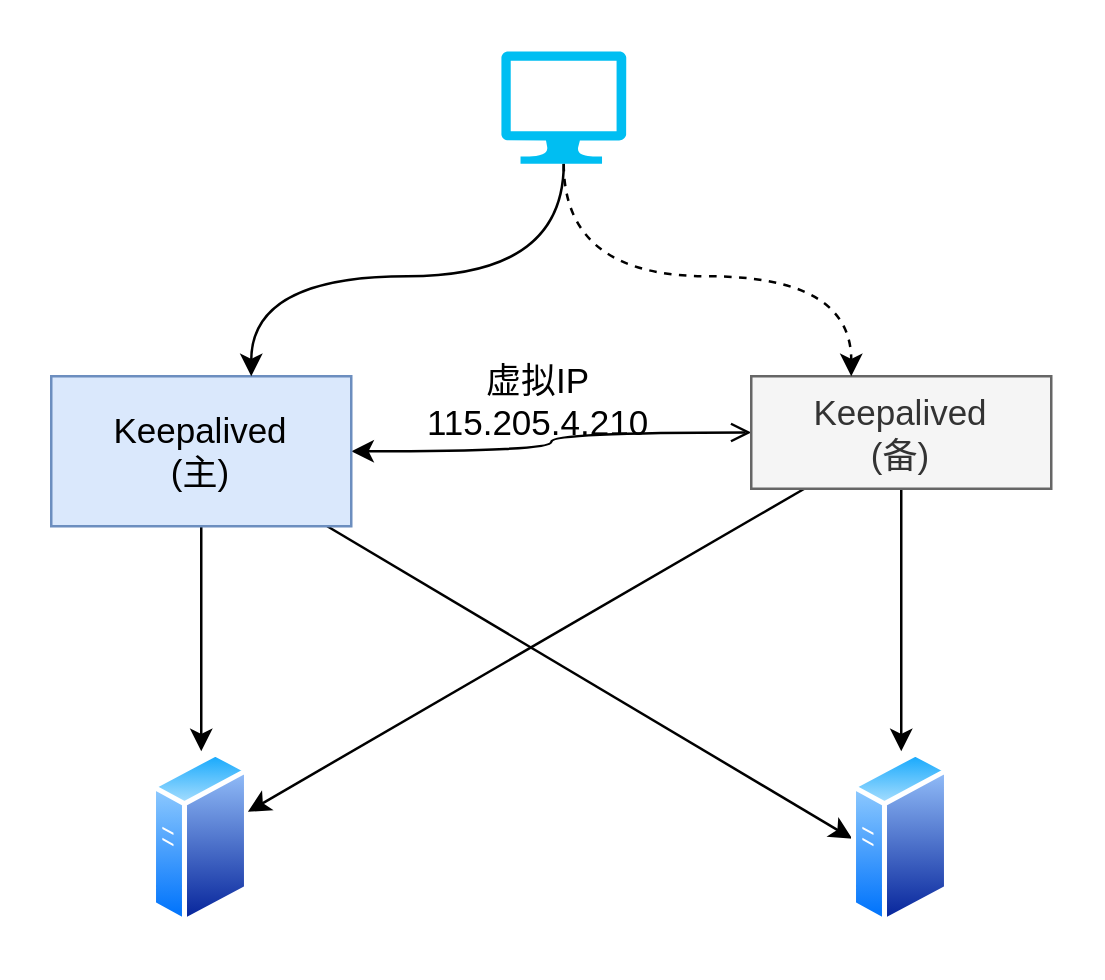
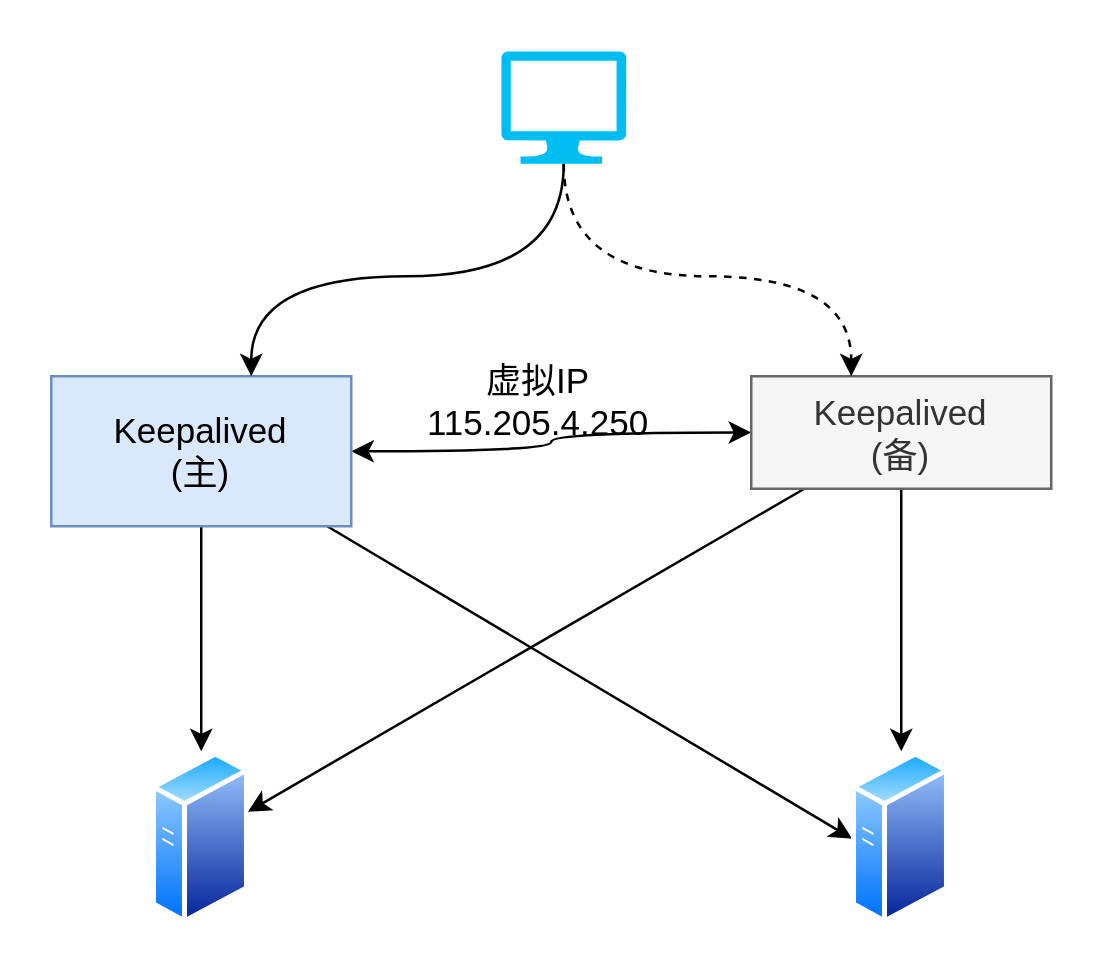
  <mxCell id="0" />
  <mxCell id="1" parent="0" />
  <mxCell id="2" value="" style="aspect=fixed;perimeter=ellipsePerimeter;html=1;align=center;shadow=0;dashed=0;spacingTop=3;image;image=img/lib/active_directory/generic_server.svg;comic=0;fontSize=14;fontColor=#000000;fillColor=#ffffff;" vertex="1" parent="1"><mxGeometry x="60.4" y="300" width="39.2" height="70" as="geometry" /></mxCell>
- <mxCell id="3" style="edgeStyle=orthogonalEdgeStyle;curved=1;rounded=0;orthogonalLoop=1;jettySize=auto;html=1;entryX=0;entryY=0.5;entryDx=0;entryDy=0;fontSize=14;fontColor=#000000;endArrow=open;endFill=1;strokeColor=#000000;strokeWidth=1;startArrow=classic;startFill=1;" edge="1" parent="1" source="6" target="9"><mxGeometry relative="1" as="geometry" /></mxCell>
+ <mxCell id="3" style="edgeStyle=orthogonalEdgeStyle;curved=1;rounded=0;orthogonalLoop=1;jettySize=auto;html=1;entryX=0;entryY=0.5;entryDx=0;entryDy=0;fontSize=14;fontColor=#000000;endArrow=classic;endFill=1;strokeColor=#000000;strokeWidth=1;startArrow=classic;startFill=1;" edge="1" parent="1" source="6" target="9"><mxGeometry relative="1" as="geometry" /></mxCell>
  <mxCell id="4" style="edgeStyle=orthogonalEdgeStyle;curved=1;rounded=0;orthogonalLoop=1;jettySize=auto;html=1;fontSize=14;fontColor=#000000;startArrow=none;startFill=0;endArrow=classic;endFill=1;strokeColor=#000000;strokeWidth=1;" edge="1" parent="1" source="6" target="2"><mxGeometry relative="1" as="geometry" /></mxCell>
  <mxCell id="5" style="rounded=0;orthogonalLoop=1;jettySize=auto;html=1;entryX=0;entryY=0.5;entryDx=0;entryDy=0;fontSize=14;fontColor=#000000;startArrow=none;startFill=0;endArrow=classic;endFill=1;strokeColor=#000000;strokeWidth=1;" edge="1" parent="1" source="6" target="14"><mxGeometry relative="1" as="geometry" /></mxCell>
  <mxCell id="6" value="Keepalived&lt;br&gt;(主)" style="rounded=0;whiteSpace=wrap;html=1;comic=0;fontSize=14;fillColor=#dae8fc;strokeColor=#6c8ebf;" vertex="1" parent="1"><mxGeometry x="20" y="150" width="120" height="60" as="geometry" /></mxCell>
  <mxCell id="7" style="edgeStyle=orthogonalEdgeStyle;curved=1;rounded=0;orthogonalLoop=1;jettySize=auto;html=1;entryX=0.5;entryY=0;entryDx=0;entryDy=0;fontSize=14;fontColor=#000000;startArrow=none;startFill=0;endArrow=classic;endFill=1;strokeColor=#000000;strokeWidth=1;" edge="1" parent="1" source="9" target="14"><mxGeometry relative="1" as="geometry" /></mxCell>
  <mxCell id="8" style="edgeStyle=none;rounded=0;orthogonalLoop=1;jettySize=auto;html=1;fontSize=14;fontColor=#000000;startArrow=none;startFill=0;endArrow=classic;endFill=1;strokeColor=#000000;strokeWidth=1;" edge="1" parent="1" source="9" target="2"><mxGeometry relative="1" as="geometry" /></mxCell>
  <mxCell id="9" value="Keepalived&lt;br&gt;(备)" style="rounded=0;whiteSpace=wrap;html=1;comic=0;fontSize=14;fontColor=#333333;fillColor=#f5f5f5;strokeColor=#666666;" vertex="1" parent="1"><mxGeometry x="300" y="150" width="120" height="45" as="geometry" /></mxCell>
  <mxCell id="10" style="edgeStyle=orthogonalEdgeStyle;rounded=0;orthogonalLoop=1;jettySize=auto;html=1;fontSize=14;fontColor=#000000;endArrow=classic;endFill=1;strokeColor=#000000;strokeWidth=1;curved=1;" edge="1" parent="1" source="12" target="6"><mxGeometry relative="1" as="geometry"><Array as="points"><mxPoint x="225" y="110" /><mxPoint x="100" y="110" /></Array></mxGeometry></mxCell>
  <mxCell id="11" style="edgeStyle=orthogonalEdgeStyle;curved=1;rounded=0;orthogonalLoop=1;jettySize=auto;html=1;fontSize=14;fontColor=#000000;endArrow=classic;endFill=1;strokeColor=#000000;strokeWidth=1;dashed=1;" edge="1" parent="1" source="12" target="9"><mxGeometry relative="1" as="geometry"><Array as="points"><mxPoint x="225" y="110" /><mxPoint x="340" y="110" /></Array></mxGeometry></mxCell>
  <mxCell id="12" value="" style="verticalLabelPosition=bottom;html=1;verticalAlign=top;align=center;strokeColor=none;fillColor=#00BEF2;shape=mxgraph.azure.computer;pointerEvents=1;comic=0;fontSize=14;fontColor=#000000;" vertex="1" parent="1"><mxGeometry x="200" y="20" width="50" height="45" as="geometry" /></mxCell>
- <mxCell id="13" value="虚拟IP&lt;br&gt;115.205.4.210" style="text;html=1;strokeColor=none;fillColor=none;align=center;verticalAlign=middle;whiteSpace=wrap;rounded=0;comic=0;fontSize=14;fontColor=#000000;" vertex="1" parent="1"><mxGeometry x="190" y="150" width="50" height="20" as="geometry" /></mxCell>
+ <mxCell id="13" value="虚拟IP&lt;br&gt;115.205.4.250" style="text;html=1;strokeColor=none;fillColor=none;align=center;verticalAlign=middle;whiteSpace=wrap;rounded=0;comic=0;fontSize=14;fontColor=#000000;" vertex="1" parent="1"><mxGeometry x="190" y="150" width="50" height="20" as="geometry" /></mxCell>
  <mxCell id="14" value="" style="aspect=fixed;perimeter=ellipsePerimeter;html=1;align=center;shadow=0;dashed=0;spacingTop=3;image;image=img/lib/active_directory/generic_server.svg;comic=0;fontSize=14;fontColor=#000000;fillColor=#ffffff;" vertex="1" parent="1"><mxGeometry x="340.4" y="300" width="39.2" height="70" as="geometry" /></mxCell>
